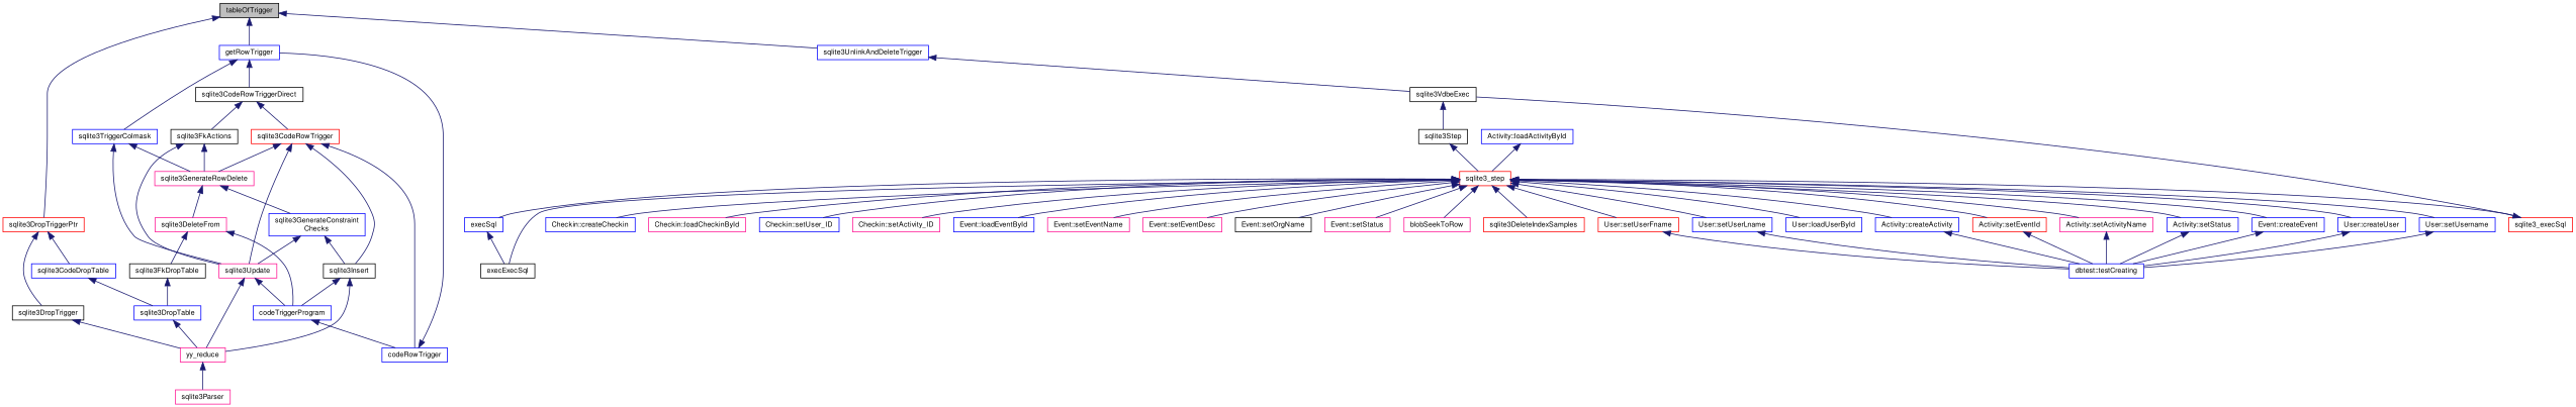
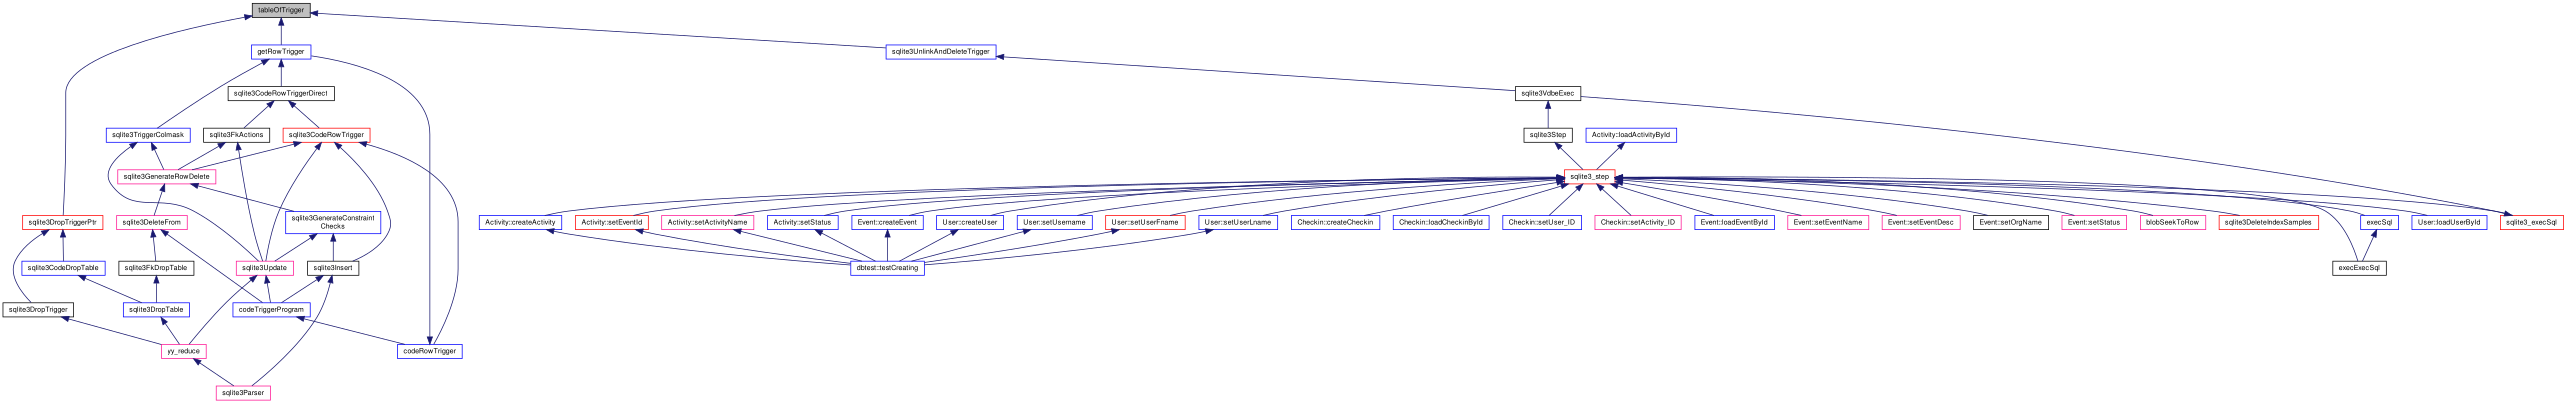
  digraph {
    rankdir=TB
    node [color=blue fillcolor=white fontname=FreeSans fontsize=10 shape=record style=filled]
    edge [color=midnightblue dir=back fontname=FreeSans fontsize=10 labelfontname=FreeSans labelfontsize=10 style=solid]
    n1 [color=black fillcolor=grey75 fontcolor=black height=0.2 label=tableOfTrigger width=0.4]
    n2 [color=red height=0.2 label=sqlite3DropTriggerPtr width=0.4]
    n3 [height=0.2 label=sqlite3UnlinkAndDeleteTrigger width=0.4]
    n4 [height=0.2 label=getRowTrigger width=0.4]
    n5 [height=0.2 label=sqlite3CodeDropTable width=0.4]
    n6 [color=black height=0.2 label=sqlite3DropTrigger width=0.4]
    n7 [color=black height=0.2 label=sqlite3VdbeExec width=0.4]
    n8 [height=0.2 label=codeRowTrigger width=0.4]
    n9 [color=black height=0.2 label=sqlite3CodeRowTriggerDirect width=0.4]
    n10 [height=0.2 label=sqlite3TriggerColmask width=0.4]
    n11 [height=0.2 label=sqlite3DropTable width=0.4]
    n12 [color=deeppink height=0.2 label=yy_reduce width=0.4]
    n13 [color=deeppink height=0.2 label=sqlite3Parser width=0.4]
    n14 [color=black height=0.2 label=sqlite3Step width=0.4]
    n15 [color=red height=0.2 label=sqlite3_step width=0.4]
    n16 [height=0.2 label="Activity::createActivity" width=0.4]
    n17 [color=red height=0.2 label="Activity::setEventId" width=0.4]
    n18 [color=deeppink height=0.2 label="Activity::setActivityName" width=0.4]
    n19 [height=0.2 label="Activity::setStatus" width=0.4]
    n20 [height=0.2 label="Checkin::createCheckin" width=0.4]
-   n21 [color=deeppink height=0.2 label="Checkin::loadCheckinById" width=0.4]
+   n21 [height=0.2 label="Checkin::loadCheckinById" width=0.4]
    n22 [height=0.2 label="Checkin::setUser_ID" width=0.4]
    n23 [color=deeppink height=0.2 label="Checkin::setActivity_ID" width=0.4]
    n24 [height=0.2 label="Event::createEvent" width=0.4]
    n25 [height=0.2 label="Event::loadEventById" width=0.4]
    n26 [color=deeppink height=0.2 label="Event::setEventName" width=0.4]
    n27 [color=deeppink height=0.2 label="Event::setEventDesc" width=0.4]
    n28 [color=black height=0.2 label="Event::setOrgName" width=0.4]
    n29 [color=deeppink height=0.2 label="Event::setStatus" width=0.4]
    n30 [color=deeppink height=0.2 label=blobSeekToRow width=0.4]
    n31 [color=red height=0.2 label=sqlite3DeleteIndexSamples width=0.4]
    n32 [color=red height=0.2 label=sqlite3_execSql width=0.4]
    n33 [height=0.2 label=execSql width=0.4]
    n34 [color=black height=0.2 label=execExecSql width=0.4]
    n35 [height=0.2 label="User::createUser" width=0.4]
    n36 [height=0.2 label="User::loadUserById" width=0.4]
    n37 [height=0.2 label="User::setUsername" width=0.4]
    n38 [color=red height=0.2 label="User::setUserFname" width=0.4]
    n39 [height=0.2 label="User::setUserLname" width=0.4]
    n40 [height=0.2 label="dbtest::testCreating" width=0.4]
    n41 [height=0.2 label="Activity::loadActivityById" width=0.4]
    n42 [color=black height=0.2 label=sqlite3FkActions width=0.4]
    n43 [color=red height=0.2 label=sqlite3CodeRowTrigger width=0.4]
    n44 [color=deeppink height=0.2 label=sqlite3GenerateRowDelete width=0.4]
    n45 [color=deeppink height=0.2 label=sqlite3Update width=0.4]
    n46 [color=black height=0.2 label=sqlite3Insert width=0.4]
    n47 [color=deeppink height=0.2 label=sqlite3DeleteFrom width=0.4]
    n48 [height=0.2 label="sqlite3GenerateConstraint\lChecks" width=0.4]
    n49 [height=0.2 label=codeTriggerProgram width=0.4]
    n50 [color=black height=0.2 label=sqlite3FkDropTable width=0.4]
    n1 -> n2
    n1 -> n3
    n1 -> n4
    n2 -> n5
    n2 -> n6
    n3 -> n7
    n4 -> n9
    n4 -> n10
    n5 -> n11
    n6 -> n12
    n7 -> n14
    n8 -> n4
    n9 -> n42
    n9 -> n43
    n10 -> n44
    n10 -> n45
    n11 -> n12
    n12 -> n13
    n14 -> n15
    n15 -> n16
    n15 -> n17
    n15 -> n18
    n15 -> n19
    n15 -> n20
    n15 -> n21
    n15 -> n22
    n15 -> n23
    n15 -> n24
    n15 -> n25
    n15 -> n26
    n15 -> n27
    n15 -> n28
    n15 -> n29
    n15 -> n30
    n15 -> n31
    n15 -> n32
    n15 -> n33
    n15 -> n34
    n15 -> n35
    n15 -> n36
    n15 -> n37
    n15 -> n38
    n15 -> n39
    n16 -> n40
    n17 -> n40
    n18 -> n40
    n19 -> n40
    n24 -> n40
    n32 -> n7
    n33 -> n34
    n35 -> n40
    n37 -> n40
    n38 -> n40
    n39 -> n40
    n41 -> n15
    n42 -> n44
    n42 -> n45
    n43 -> n8
    n43 -> n44
    n43 -> n45
    n43 -> n46
    n44 -> n47
    n44 -> n48
    n45 -> n12
    n45 -> n49
-   n46 -> n12
+   n46 -> n13
    n46 -> n49
    n47 -> n49
    n47 -> n50
    n48 -> n45
    n48 -> n46
    n49 -> n8
    n50 -> n11
  }
